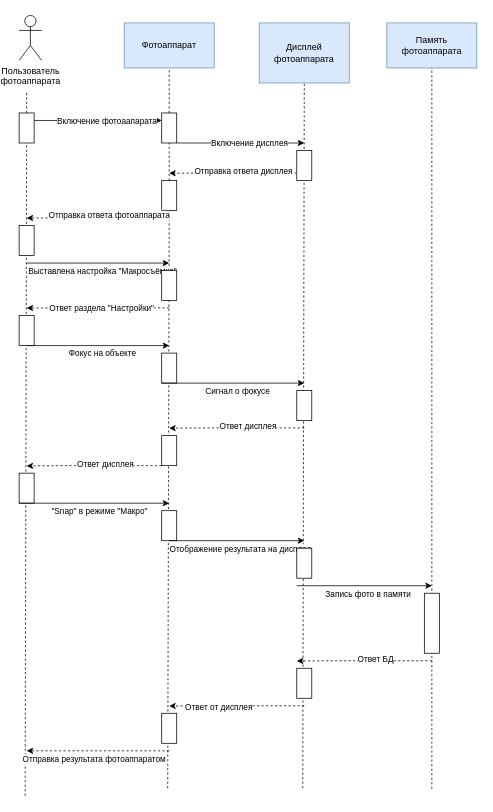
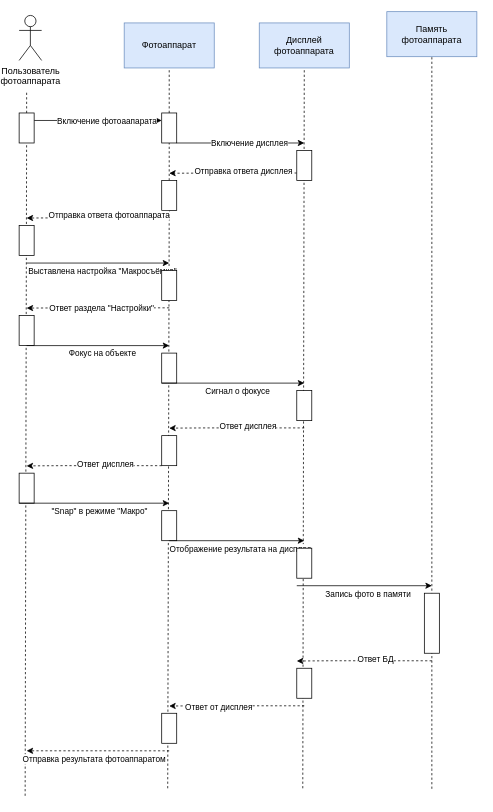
  <mxCell id="0" />
  <mxCell id="1" parent="0" />
  <mxCell id="2" value="Пользователь &lt;br&gt;фотоаппарата" style="shape=umlActor;verticalLabelPosition=bottom;verticalAlign=top;html=1;outlineConnect=0;" vertex="1" parent="1"><mxGeometry x="20" y="20" width="30" height="60" as="geometry" /></mxCell>
  <mxCell id="3" value="Фотоаппарат" style="rounded=0;whiteSpace=wrap;html=1;fillColor=#dae8fc;strokeColor=#6c8ebf;" vertex="1" parent="1"><mxGeometry x="160" y="30" width="120" height="60" as="geometry" /></mxCell>
- <mxCell id="4" value="Дисплей фотоаппарата" style="rounded=0;whiteSpace=wrap;html=1;fillColor=#dae8fc;strokeColor=#6c8ebf;" vertex="1" parent="1"><mxGeometry x="340" y="30" width="120" height="80" as="geometry" /></mxCell>
+ <mxCell id="4" value="Дисплей фотоаппарата" style="rounded=0;whiteSpace=wrap;html=1;fillColor=#dae8fc;strokeColor=#6c8ebf;" vertex="1" parent="1"><mxGeometry x="340" y="30" width="120" height="60" as="geometry" /></mxCell>
  <mxCell id="5" value="" style="endArrow=none;dashed=1;html=1;startArrow=none;" edge="1" parent="1" source="10"><mxGeometry width="50" height="50" relative="1" as="geometry"><mxPoint x="30" y="580" as="sourcePoint" /><mxPoint x="30" y="120" as="targetPoint" /></mxGeometry></mxCell>
  <mxCell id="6" value="" style="endArrow=none;dashed=1;html=1;entryX=0.5;entryY=1;entryDx=0;entryDy=0;startArrow=none;" edge="1" parent="1" source="12" target="3"><mxGeometry width="50" height="50" relative="1" as="geometry"><mxPoint x="219.58" y="580" as="sourcePoint" /><mxPoint x="219.58" y="120" as="targetPoint" /></mxGeometry></mxCell>
  <mxCell id="7" value="" style="endArrow=none;dashed=1;html=1;entryX=0.5;entryY=1;entryDx=0;entryDy=0;" edge="1" parent="1" target="4"><mxGeometry width="50" height="50" relative="1" as="geometry"><mxPoint x="398" y="1050" as="sourcePoint" /><mxPoint x="399.58" y="120" as="targetPoint" /></mxGeometry></mxCell>
  <mxCell id="8" style="edgeStyle=orthogonalEdgeStyle;rounded=0;orthogonalLoop=1;jettySize=auto;html=1;exitX=1;exitY=0.25;exitDx=0;exitDy=0;entryX=0;entryY=0.25;entryDx=0;entryDy=0;" edge="1" parent="1" source="10" target="12"><mxGeometry relative="1" as="geometry" /></mxCell>
  <mxCell id="9" value="Включение фотоаапарата" style="edgeLabel;html=1;align=center;verticalAlign=middle;resizable=0;points=[];" vertex="1" connectable="0" parent="8"><mxGeometry x="0.125" relative="1" as="geometry"><mxPoint as="offset" /></mxGeometry></mxCell>
  <mxCell id="10" value="" style="rounded=0;whiteSpace=wrap;html=1;" vertex="1" parent="1"><mxGeometry x="20" y="150" width="20" height="40" as="geometry" /></mxCell>
  <mxCell id="11" value="" style="endArrow=none;dashed=1;html=1;" edge="1" parent="1" target="10"><mxGeometry width="50" height="50" relative="1" as="geometry"><mxPoint x="28" y="1060" as="sourcePoint" /><mxPoint x="30" y="120" as="targetPoint" /></mxGeometry></mxCell>
  <mxCell id="12" value="" style="rounded=0;whiteSpace=wrap;html=1;" vertex="1" parent="1"><mxGeometry x="210" y="150" width="20" height="40" as="geometry" /></mxCell>
  <mxCell id="13" value="" style="endArrow=none;dashed=1;html=1;entryX=0.5;entryY=1;entryDx=0;entryDy=0;startArrow=none;" edge="1" parent="1" source="21" target="12"><mxGeometry width="50" height="50" relative="1" as="geometry"><mxPoint x="219.58" y="580" as="sourcePoint" /><mxPoint x="220" y="90" as="targetPoint" /></mxGeometry></mxCell>
- <mxCell id="14" value="Память фотоаппарата" style="rounded=0;whiteSpace=wrap;html=1;fillColor=#dae8fc;strokeColor=#6c8ebf;" vertex="1" parent="1"><mxGeometry x="510" y="30" width="120" height="60" as="geometry" /></mxCell>
+ <mxCell id="14" value="Память фотоаппарата" style="rounded=0;whiteSpace=wrap;html=1;fillColor=#dae8fc;strokeColor=#6c8ebf;" vertex="1" parent="1"><mxGeometry x="510" y="15" width="120" height="60" as="geometry" /></mxCell>
  <mxCell id="15" value="" style="endArrow=none;dashed=1;html=1;entryX=0.5;entryY=1;entryDx=0;entryDy=0;" edge="1" parent="1" target="14"><mxGeometry width="50" height="50" relative="1" as="geometry"><mxPoint x="570" y="1050.667" as="sourcePoint" /><mxPoint x="569.58" y="120" as="targetPoint" /></mxGeometry></mxCell>
  <mxCell id="16" style="edgeStyle=orthogonalEdgeStyle;rounded=0;orthogonalLoop=1;jettySize=auto;html=1;exitX=1;exitY=0.25;exitDx=0;exitDy=0;entryX=0;entryY=0.25;entryDx=0;entryDy=0;" edge="1" parent="1"><mxGeometry relative="1" as="geometry"><mxPoint x="230" y="190" as="sourcePoint" /><mxPoint x="400" y="190" as="targetPoint" /></mxGeometry></mxCell>
  <mxCell id="17" value="Включение дисплея" style="edgeLabel;html=1;align=center;verticalAlign=middle;resizable=0;points=[];" vertex="1" connectable="0" parent="16"><mxGeometry x="0.125" relative="1" as="geometry"><mxPoint as="offset" /></mxGeometry></mxCell>
  <mxCell id="18" style="edgeStyle=orthogonalEdgeStyle;rounded=0;orthogonalLoop=1;jettySize=auto;html=1;exitX=0;exitY=0.75;exitDx=0;exitDy=0;dashed=1;" edge="1" parent="1" source="20"><mxGeometry relative="1" as="geometry"><mxPoint x="220" y="230.31" as="targetPoint" /></mxGeometry></mxCell>
  <mxCell id="19" value="Отправка ответа дисплея" style="edgeLabel;html=1;align=center;verticalAlign=middle;resizable=0;points=[];" vertex="1" connectable="0" parent="18"><mxGeometry x="-0.154" y="-3" relative="1" as="geometry"><mxPoint as="offset" /></mxGeometry></mxCell>
  <mxCell id="20" value="" style="rounded=0;whiteSpace=wrap;html=1;" vertex="1" parent="1"><mxGeometry x="390" y="200" width="20" height="40" as="geometry" /></mxCell>
  <mxCell id="21" value="" style="rounded=0;whiteSpace=wrap;html=1;" vertex="1" parent="1"><mxGeometry x="210" y="240" width="20" height="40" as="geometry" /></mxCell>
  <mxCell id="22" value="" style="endArrow=none;dashed=1;html=1;entryX=0.5;entryY=1;entryDx=0;entryDy=0;" edge="1" parent="1" target="21"><mxGeometry width="50" height="50" relative="1" as="geometry"><mxPoint x="218" y="1050" as="sourcePoint" /><mxPoint x="220" y="190" as="targetPoint" /></mxGeometry></mxCell>
  <mxCell id="23" style="edgeStyle=orthogonalEdgeStyle;rounded=0;orthogonalLoop=1;jettySize=auto;html=1;exitX=0;exitY=0.75;exitDx=0;exitDy=0;dashed=1;" edge="1" parent="1"><mxGeometry relative="1" as="geometry"><mxPoint x="30" y="290" as="targetPoint" /><mxPoint x="220" y="289.69" as="sourcePoint" /><Array as="points"><mxPoint x="90" y="290" /><mxPoint x="90" y="290" /></Array></mxGeometry></mxCell>
  <mxCell id="24" value="Отправка ответа фотоаппарата" style="edgeLabel;html=1;align=center;verticalAlign=middle;resizable=0;points=[];" vertex="1" connectable="0" parent="23"><mxGeometry x="-0.154" y="-3" relative="1" as="geometry"><mxPoint as="offset" /></mxGeometry></mxCell>
  <mxCell id="25" value="" style="rounded=0;whiteSpace=wrap;html=1;" vertex="1" parent="1"><mxGeometry x="20" y="300" width="20" height="40" as="geometry" /></mxCell>
  <mxCell id="26" style="edgeStyle=orthogonalEdgeStyle;rounded=0;orthogonalLoop=1;jettySize=auto;html=1;exitX=1;exitY=0.25;exitDx=0;exitDy=0;" edge="1" parent="1"><mxGeometry relative="1" as="geometry"><mxPoint x="30" y="350" as="sourcePoint" /><mxPoint x="220" y="350" as="targetPoint" /></mxGeometry></mxCell>
  <mxCell id="27" value="Выставлена настройка &quot;Макросъёмка&quot;" style="edgeLabel;html=1;align=center;verticalAlign=middle;resizable=0;points=[];" vertex="1" connectable="0" parent="26"><mxGeometry x="0.125" relative="1" as="geometry"><mxPoint x="-7" y="10" as="offset" /></mxGeometry></mxCell>
  <mxCell id="28" value="" style="rounded=0;whiteSpace=wrap;html=1;" vertex="1" parent="1"><mxGeometry x="210" y="360" width="20" height="40" as="geometry" /></mxCell>
  <mxCell id="29" style="edgeStyle=orthogonalEdgeStyle;rounded=0;orthogonalLoop=1;jettySize=auto;html=1;exitX=0;exitY=0.75;exitDx=0;exitDy=0;dashed=1;" edge="1" parent="1"><mxGeometry relative="1" as="geometry"><mxPoint x="30" y="410" as="targetPoint" /><mxPoint x="220" y="409.67" as="sourcePoint" /><Array as="points"><mxPoint x="90" y="410" /><mxPoint x="90" y="410" /></Array></mxGeometry></mxCell>
  <mxCell id="30" value="Ответ раздела &quot;Настройки&quot;" style="edgeLabel;html=1;align=center;verticalAlign=middle;resizable=0;points=[];" vertex="1" connectable="0" parent="29"><mxGeometry x="-0.044" relative="1" as="geometry"><mxPoint as="offset" /></mxGeometry></mxCell>
  <mxCell id="31" value="" style="rounded=0;whiteSpace=wrap;html=1;" vertex="1" parent="1"><mxGeometry x="20" y="420" width="20" height="40" as="geometry" /></mxCell>
  <mxCell id="32" style="edgeStyle=orthogonalEdgeStyle;rounded=0;orthogonalLoop=1;jettySize=auto;html=1;exitX=1;exitY=0.25;exitDx=0;exitDy=0;" edge="1" parent="1"><mxGeometry relative="1" as="geometry"><mxPoint x="30" y="460" as="sourcePoint" /><mxPoint x="220" y="460" as="targetPoint" /></mxGeometry></mxCell>
  <mxCell id="33" value="Фокус на объекте" style="edgeLabel;html=1;align=center;verticalAlign=middle;resizable=0;points=[];" vertex="1" connectable="0" parent="32"><mxGeometry x="0.125" relative="1" as="geometry"><mxPoint x="-7" y="10" as="offset" /></mxGeometry></mxCell>
  <mxCell id="34" value="" style="rounded=0;whiteSpace=wrap;html=1;" vertex="1" parent="1"><mxGeometry x="210" y="470" width="20" height="40" as="geometry" /></mxCell>
  <mxCell id="35" style="edgeStyle=orthogonalEdgeStyle;rounded=0;orthogonalLoop=1;jettySize=auto;html=1;exitX=1;exitY=0.25;exitDx=0;exitDy=0;" edge="1" parent="1"><mxGeometry relative="1" as="geometry"><mxPoint x="210" y="510" as="sourcePoint" /><mxPoint x="400" y="510" as="targetPoint" /></mxGeometry></mxCell>
  <mxCell id="36" value="Сигнал о фокусе" style="edgeLabel;html=1;align=center;verticalAlign=middle;resizable=0;points=[];" vertex="1" connectable="0" parent="35"><mxGeometry x="0.125" relative="1" as="geometry"><mxPoint x="-7" y="10" as="offset" /></mxGeometry></mxCell>
  <mxCell id="37" value="" style="rounded=0;whiteSpace=wrap;html=1;" vertex="1" parent="1"><mxGeometry x="390" y="520" width="20" height="40" as="geometry" /></mxCell>
  <mxCell id="38" style="edgeStyle=orthogonalEdgeStyle;rounded=0;orthogonalLoop=1;jettySize=auto;html=1;exitX=0;exitY=0.75;exitDx=0;exitDy=0;dashed=1;" edge="1" parent="1"><mxGeometry relative="1" as="geometry"><mxPoint x="220" y="570" as="targetPoint" /><mxPoint x="400" y="569.71" as="sourcePoint" /><Array as="points"><mxPoint x="270" y="570" /><mxPoint x="270" y="570" /></Array></mxGeometry></mxCell>
  <mxCell id="39" value="Ответ дисплея" style="edgeLabel;html=1;align=center;verticalAlign=middle;resizable=0;points=[];" vertex="1" connectable="0" parent="38"><mxGeometry x="-0.154" y="-3" relative="1" as="geometry"><mxPoint as="offset" /></mxGeometry></mxCell>
  <mxCell id="40" value="" style="rounded=0;whiteSpace=wrap;html=1;" vertex="1" parent="1"><mxGeometry x="210" y="580" width="20" height="40" as="geometry" /></mxCell>
  <mxCell id="41" style="edgeStyle=orthogonalEdgeStyle;rounded=0;orthogonalLoop=1;jettySize=auto;html=1;exitX=0;exitY=0.75;exitDx=0;exitDy=0;dashed=1;" edge="1" parent="1"><mxGeometry relative="1" as="geometry"><mxPoint x="30" y="620.31" as="targetPoint" /><mxPoint x="210" y="620.02" as="sourcePoint" /><Array as="points"><mxPoint x="80" y="620.31" /><mxPoint x="80" y="620.31" /></Array></mxGeometry></mxCell>
  <mxCell id="42" value="Ответ дисплея" style="edgeLabel;html=1;align=center;verticalAlign=middle;resizable=0;points=[];" vertex="1" connectable="0" parent="41"><mxGeometry x="-0.154" y="-3" relative="1" as="geometry"><mxPoint as="offset" /></mxGeometry></mxCell>
  <mxCell id="43" value="" style="rounded=0;whiteSpace=wrap;html=1;" vertex="1" parent="1"><mxGeometry x="20" y="630" width="20" height="40" as="geometry" /></mxCell>
  <mxCell id="44" style="edgeStyle=orthogonalEdgeStyle;rounded=0;orthogonalLoop=1;jettySize=auto;html=1;exitX=1;exitY=0.25;exitDx=0;exitDy=0;" edge="1" parent="1"><mxGeometry relative="1" as="geometry"><mxPoint x="20" y="670" as="sourcePoint" /><mxPoint x="220" y="670" as="targetPoint" /></mxGeometry></mxCell>
  <mxCell id="45" value="&quot;Snap&quot; в режиме &quot;Макро&quot;" style="edgeLabel;html=1;align=center;verticalAlign=middle;resizable=0;points=[];" vertex="1" connectable="0" parent="44"><mxGeometry x="0.125" relative="1" as="geometry"><mxPoint x="-7" y="10" as="offset" /></mxGeometry></mxCell>
  <mxCell id="46" value="" style="rounded=0;whiteSpace=wrap;html=1;" vertex="1" parent="1"><mxGeometry x="210" y="680" width="20" height="40" as="geometry" /></mxCell>
  <mxCell id="47" style="edgeStyle=orthogonalEdgeStyle;rounded=0;orthogonalLoop=1;jettySize=auto;html=1;" edge="1" parent="1"><mxGeometry relative="1" as="geometry"><mxPoint x="220" y="720" as="sourcePoint" /><mxPoint x="400" y="720" as="targetPoint" /></mxGeometry></mxCell>
  <mxCell id="48" value="Отображение результата на дисплее" style="edgeLabel;html=1;align=center;verticalAlign=middle;resizable=0;points=[];" vertex="1" connectable="0" parent="47"><mxGeometry x="0.125" relative="1" as="geometry"><mxPoint x="-7" y="10" as="offset" /></mxGeometry></mxCell>
  <mxCell id="49" value="" style="rounded=0;whiteSpace=wrap;html=1;" vertex="1" parent="1"><mxGeometry x="390" y="730" width="20" height="40" as="geometry" /></mxCell>
  <mxCell id="50" style="edgeStyle=orthogonalEdgeStyle;rounded=0;orthogonalLoop=1;jettySize=auto;html=1;" edge="1" parent="1"><mxGeometry relative="1" as="geometry"><mxPoint x="390" y="780" as="sourcePoint" /><mxPoint x="570" y="780" as="targetPoint" /></mxGeometry></mxCell>
  <mxCell id="51" value="Запись фото в памяти" style="edgeLabel;html=1;align=center;verticalAlign=middle;resizable=0;points=[];" vertex="1" connectable="0" parent="50"><mxGeometry x="0.125" relative="1" as="geometry"><mxPoint x="-7" y="10" as="offset" /></mxGeometry></mxCell>
  <mxCell id="52" value="" style="rounded=0;whiteSpace=wrap;html=1;" vertex="1" parent="1"><mxGeometry x="560" y="790" width="20" height="80" as="geometry" /></mxCell>
  <mxCell id="53" style="edgeStyle=orthogonalEdgeStyle;rounded=0;orthogonalLoop=1;jettySize=auto;html=1;exitX=0;exitY=0.75;exitDx=0;exitDy=0;dashed=1;" edge="1" parent="1"><mxGeometry relative="1" as="geometry"><mxPoint x="390" y="880.33" as="targetPoint" /><mxPoint x="570" y="880.04" as="sourcePoint" /><Array as="points"><mxPoint x="440" y="880.33" /><mxPoint x="440" y="880.33" /></Array></mxGeometry></mxCell>
  <mxCell id="54" value="Ответ БД" style="edgeLabel;html=1;align=center;verticalAlign=middle;resizable=0;points=[];" vertex="1" connectable="0" parent="53"><mxGeometry x="-0.154" y="-3" relative="1" as="geometry"><mxPoint as="offset" /></mxGeometry></mxCell>
  <mxCell id="55" value="" style="rounded=0;whiteSpace=wrap;html=1;" vertex="1" parent="1"><mxGeometry x="390" y="890" width="20" height="40" as="geometry" /></mxCell>
  <mxCell id="56" style="edgeStyle=orthogonalEdgeStyle;rounded=0;orthogonalLoop=1;jettySize=auto;html=1;exitX=0;exitY=0.75;exitDx=0;exitDy=0;dashed=1;" edge="1" parent="1"><mxGeometry relative="1" as="geometry"><mxPoint x="220" y="940.33" as="targetPoint" /><mxPoint x="400" y="940.04" as="sourcePoint" /><Array as="points"><mxPoint x="270" y="940.33" /><mxPoint x="270" y="940.33" /></Array></mxGeometry></mxCell>
  <mxCell id="57" value="Ответ от дисплея" style="edgeLabel;html=1;align=center;verticalAlign=middle;resizable=0;points=[];" vertex="1" connectable="0" parent="56"><mxGeometry x="0.262" y="1" relative="1" as="geometry"><mxPoint as="offset" /></mxGeometry></mxCell>
  <mxCell id="58" value="" style="rounded=0;whiteSpace=wrap;html=1;" vertex="1" parent="1"><mxGeometry x="210" y="950" width="20" height="40" as="geometry" /></mxCell>
  <mxCell id="59" style="edgeStyle=orthogonalEdgeStyle;rounded=0;orthogonalLoop=1;jettySize=auto;html=1;exitX=0;exitY=0.75;exitDx=0;exitDy=0;dashed=1;" edge="1" parent="1"><mxGeometry relative="1" as="geometry"><mxPoint x="30" y="1000" as="targetPoint" /><mxPoint x="220" y="1000.04" as="sourcePoint" /><Array as="points"><mxPoint x="90" y="1000.33" /><mxPoint x="90" y="1000.33" /></Array></mxGeometry></mxCell>
  <mxCell id="60" value="Отправка результата фотоаппаратом" style="edgeLabel;html=1;align=center;verticalAlign=middle;resizable=0;points=[];" vertex="1" connectable="0" parent="59"><mxGeometry x="0.262" y="1" relative="1" as="geometry"><mxPoint x="20" y="9" as="offset" /></mxGeometry></mxCell>
